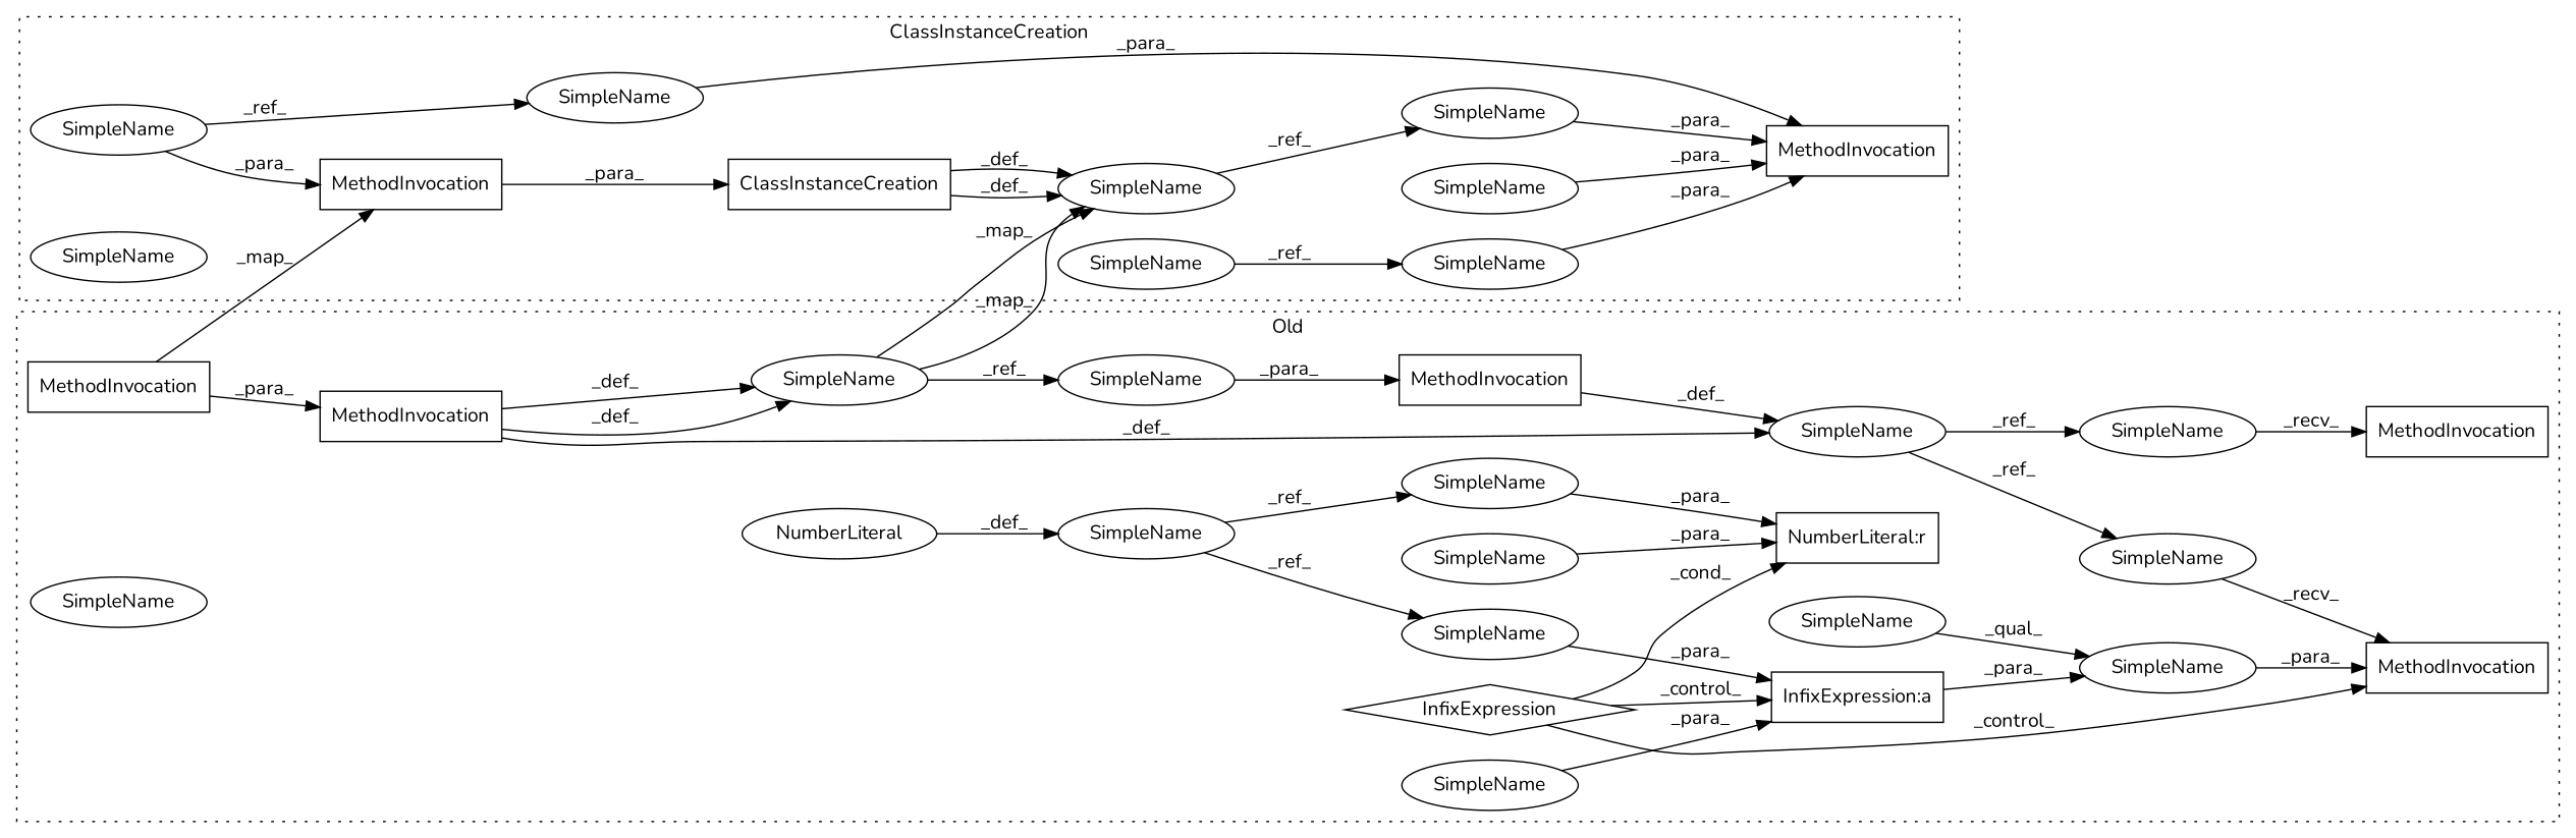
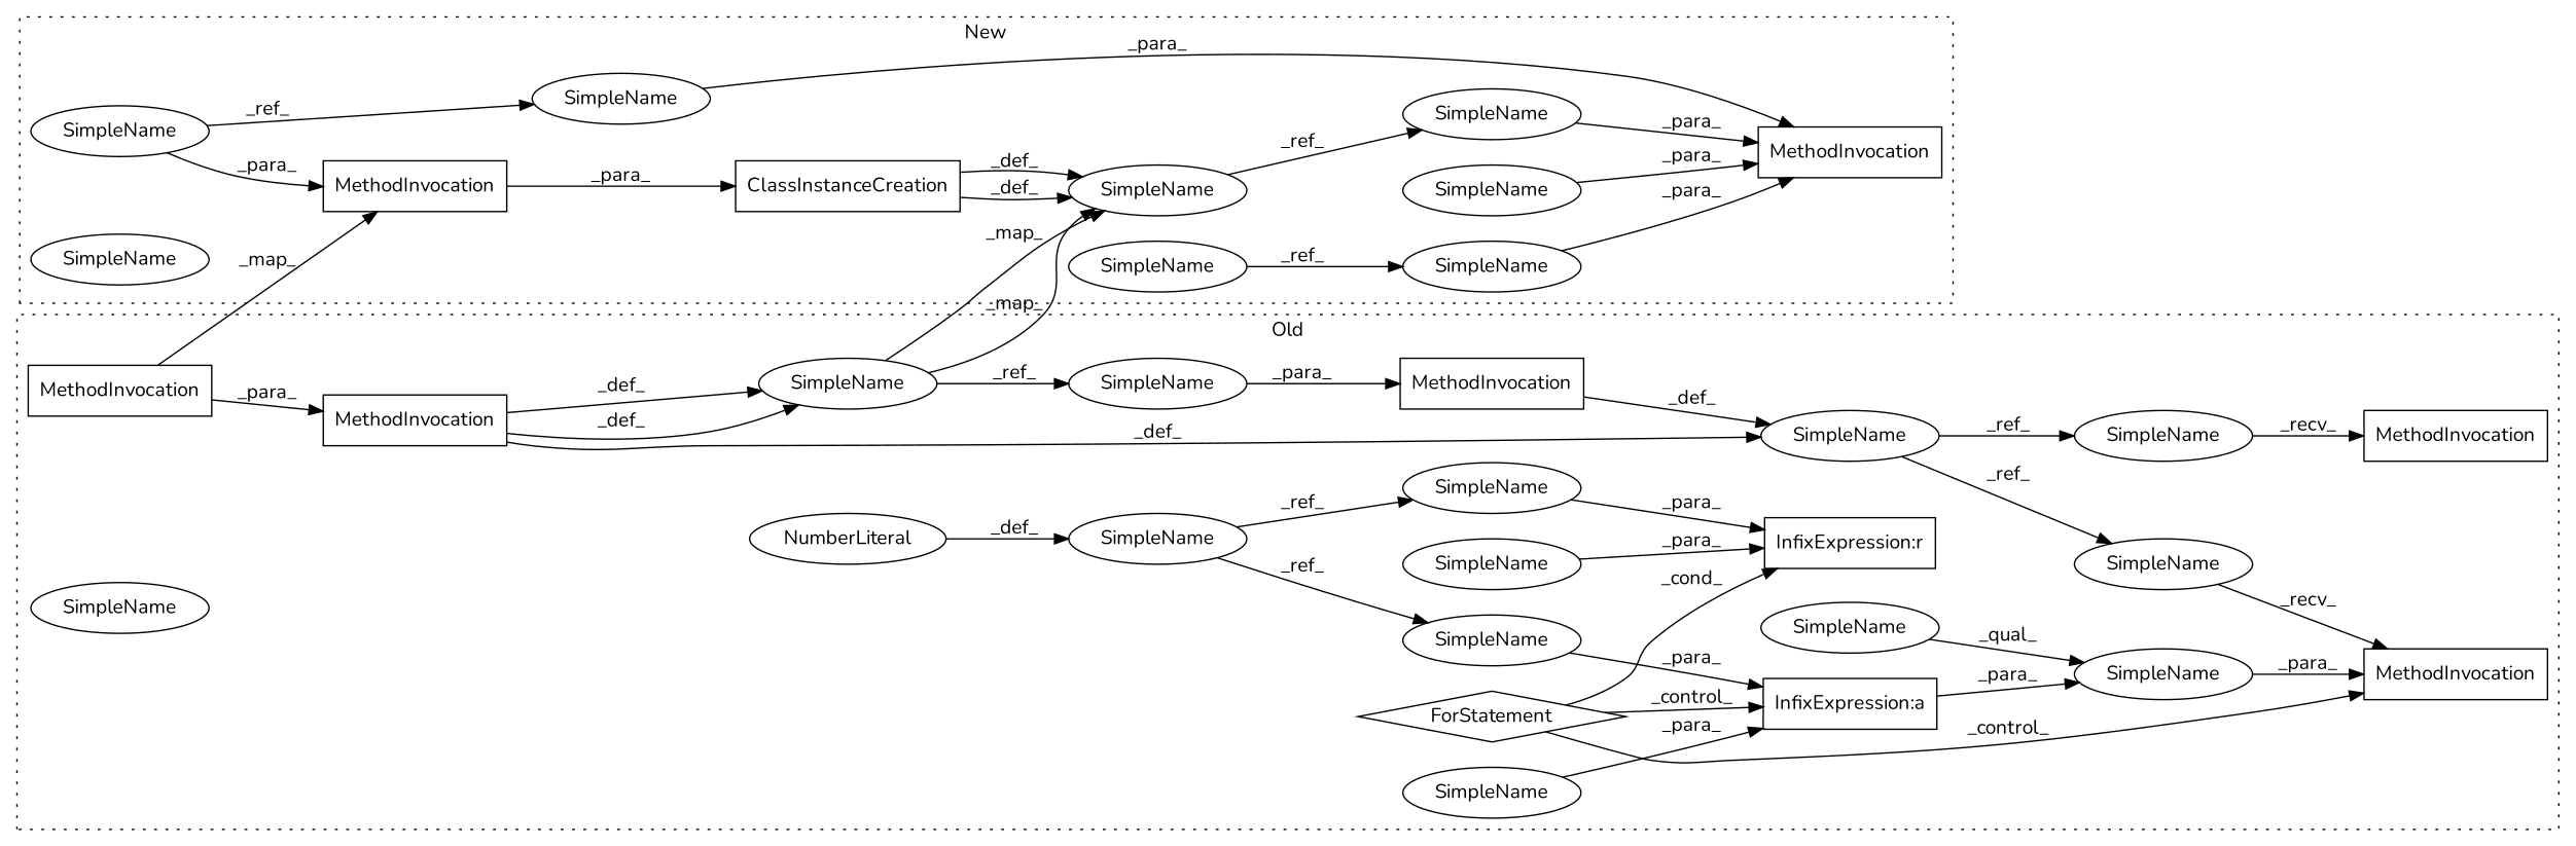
  digraph {
    fontname=Nunito
    rankdir=LR
    node [a=42 fontname=Nunito l=3 s=5314 shape=ellipse]
    edge [fontname=Nunito]
-   n1 [a=24 l="5,2" label=InfixExpression s="5433,5461" shape=diamond]
+   n1 [a=24 l="5,2" label=ForStatement s="5433,5461" shape=diamond]
    n2 [a=32 l="6,1" label=MethodInvocation s="5484,5504" shape=box]
    n3 [a=32 l=7 label=MethodInvocation s=5532 shape=box]
    n4 [a=32 l="15,1" label=MethodInvocation s="5343,5361" shape=box]
    n5 [a=32 l="15,1" label=MethodInvocation s="5393,5414" shape=box]
    n6 [a=32 l="20,1" label=MethodInvocation s="5323,5362" shape=box]
    n7 [a=34 l=1 label=NumberLiteral s=5446]
    n8 [l=10 label=SimpleName s=5521]
    n9 [l=1 label=SimpleName s=5502]
    n10 [l=1 label=SimpleName s=5449]
    n11 [label=SimpleName s=5496]
    n12 [l=5 label=SimpleName s=5490]
    n13 [l=6 label=SimpleName]
    n14 [l=10 label=SimpleName s=5473]
    n15 [label=SimpleName s=5453]
    n16 [l=6 label=SimpleName s=5408]
    n17 [l=1 label=SimpleName s=5442]
    n18 [l=10 label=SimpleName s=5380]
    n19 [l=6 label=SimpleName]
    n20 [l="6,1" label=SimpleName s="5490,5503"]
    n21 [a=27 label="InfixExpression:a" s=5499 shape=box]
-   n22 [a=27 label="NumberLiteral:r" s=5450 shape=box]
+   n22 [a=27 label="InfixExpression:r" s=5450 shape=box]
    n23 [a=14 l="18,1" label=ClassInstanceCreation s="5151,5188" shape=box]
    n24 [a=32 l="9,1" label=MethodInvocation s="5207,5239" shape=box]
    n25 [a=32 l="15,1" label=MethodInvocation s="5169,5187" shape=box]
    n26 [l=6 label=SimpleName s=5216]
    n27 [l=6 label=SimpleName s=5142]
    n28 [l=5 label=SimpleName s=5224]
    n29 [label=SimpleName s=5027]
    n30 [label=SimpleName s=5036]
    n31 [l=6 label=SimpleName s=5142]
    n32 [label=SimpleName s=5231]
    n33 [label=SimpleName s=5236]
    subgraph cluster_1 {
      label=Old
      style=dotted
      n1
      n2
      n3
      n4
      n5
      n6
      n7
      n8
      n9
      n10
      n11
      n12
      n13
      n14
      n15
      n16
      n17
      n18
      n19
      n20
      n21
      n22
    }
    subgraph cluster_2 {
-     label=ClassInstanceCreation
+     label=New
      style=dotted
      n23
      n24
      n25
      n26
      n27
      n28
      n29
      n30
      n31
      n32
      n33
    }
    n1 -> n2 [label=_control_]
    n1 -> n21 [label=_control_]
    n1 -> n22 [label=_cond_]
    n4 -> n6 [label=_para_]
    n4 -> n25 [label=_map_]
    n5 -> n18 [label=_def_]
    n6 -> n18 [label=_def_]
    n6 -> n19 [label=_def_]
    n6 -> n19 [label=_def_]
    n7 -> n17 [label=_def_]
    n8 -> n3 [label=_recv_]
    n9 -> n21 [label=_para_]
    n10 -> n22 [label=_para_]
    n11 -> n21 [label=_para_]
    n12 -> n20 [label=_qual_]
    n14 -> n2 [label=_recv_]
    n15 -> n22 [label=_para_]
    n16 -> n5 [label=_para_]
    n17 -> n9 [label=_ref_]
    n17 -> n10 [label=_ref_]
    n18 -> n8 [label=_ref_]
    n18 -> n14 [label=_ref_]
    n19 -> n16 [label=_ref_]
    n19 -> n27 [label=_map_]
    n19 -> n27 [label=_map_]
    n20 -> n2 [label=_para_]
    n21 -> n20 [label=_para_]
    n23 -> n27 [label=_def_]
    n23 -> n27 [label=_def_]
    n25 -> n23 [label=_para_]
    n26 -> n24 [label=_para_]
    n27 -> n26 [label=_ref_]
    n28 -> n24 [label=_para_]
    n29 -> n32 [label=_ref_]
    n30 -> n25 [label=_para_]
    n30 -> n33 [label=_ref_]
    n32 -> n24 [label=_para_]
    n33 -> n24 [label=_para_]
  }
